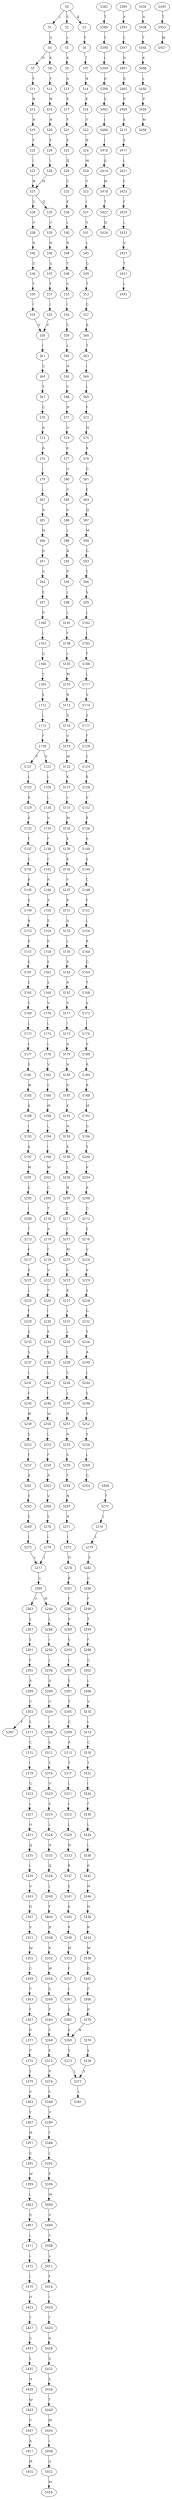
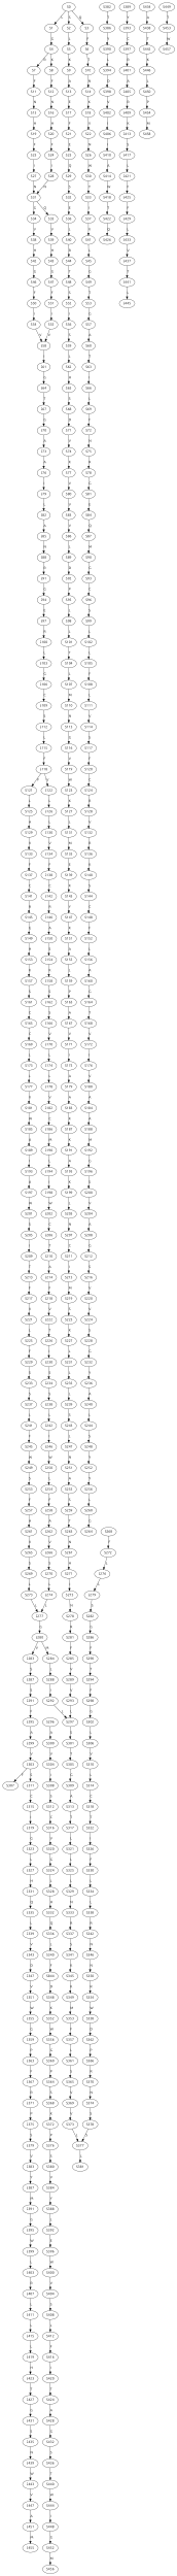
  strict digraph {
    fontname=Ubuntu
    node [fontname=Ubuntu]
    edge [fontname=Ubuntu]
    S0
    S1
    S2
    S3
    S4
    S5
    S6
    S7
    S8
    S9
    S10
    S11
    S12
    S13
    S14
    S15
    S16
    S17
    S18
    S19
    S20
    S21
    S22
    S23
    S24
    S25
    S26
    S27
    S28
    S29
    S30
    S31
    S32
    S33
    S34
    S35
    S36
    S37
    S38
    S39
    S40
    S41
    S42
    S43
    S44
    S45
    S46
    S47
    S48
    S49
    S50
    S51
    S52
    S53
    S54
    S55
    S56
    S57
    S58
    S59
    S60
    S61
    S62
    S63
    S64
    S65
    S66
    S67
    S68
    S69
    S70
    S71
    S72
    S73
    S74
    S75
    S76
    S77
    S78
    S79
    S80
    S81
    S82
    S83
    S84
    S85
    S86
    S87
    S88
    S89
    S90
    S91
    S92
    S93
    S94
    S95
    S96
    S97
    S98
    S99
    S100
    S101
    S102
    S103
    S104
    S105
    S106
    S107
    S108
    S109
    S110
    S111
    S112
    S113
    S114
    S115
    S116
    S117
    S118
    S119
    S120
    S121
    S122
    S123
    S124
    S125
    S126
    S127
    S128
    S129
    S130
    S131
    S132
    S133
    S134
    S135
    S136
    S137
    S138
    S139
    S140
    S141
    S142
    S143
    S144
    S145
    S146
    S147
    S148
    S149
    S150
    S151
    S152
    S153
    S154
    S155
    S156
    S157
    S158
    S159
    S160
    S161
    S162
    S163
    S164
    S165
    S166
    S167
    S168
    S169
    S170
    S171
    S172
    S173
    S174
    S175
    S176
    S177
    S178
    S179
    S180
    S181
    S182
    S183
    S184
    S185
    S186
    S187
    S188
    S189
    S190
    S191
    S192
    S193
    S194
    S195
    S196
    S197
    S198
    S199
    S200
    S201
    S202
    S203
    S204
    S205
    S206
    S207
    S208
    S209
    S210
    S211
    S212
    S213
    S214
    S215
    S216
    S217
    S218
    S219
    S220
    S221
    S222
    S223
    S224
    S225
    S226
    S227
    S228
    S229
    S230
    S231
    S232
    S233
    S234
    S235
    S236
    S237
    S238
    S239
    S240
    S241
    S242
    S243
    S244
    S245
    S246
    S247
    S248
    S249
    S250
    S251
    S252
    S253
    S254
    S255
    S256
    S257
    S258
    S259
    S260
    S261
    S262
    S263
    S264
    S265
    S266
    S267
    S269
    S270
    S271
    S268
    S272
    S273
    S274
    S275
    S276
    S277
    S278
    S279
    S280
    S281
    S282
    S283
    S284
    S285
    S286
    S287
    S288
    S289
    S290
    S291
    S292
    S293
    S294
    S295
    S296
    S297
    S298
    S299
    S300
    S301
    S302
    S303
    S304
    S305
    S306
    S307
    S311
    S308
    S309
    S310
    S312
    S313
    S314
    S315
    S316
    S317
    S318
    S319
    S320
    S321
    S322
    S323
    S324
    S325
    S326
    S327
    S328
    S329
    S330
    S331
    S332
    S333
    S334
    S335
    S336
    S337
    S338
    S339
    S340
    S341
    S342
    S343
    n345 [label=S844]
    S345
    S346
    S347
    S348
    S349
    S350
    S351
    S352
    S353
    S354
    S355
    S356
    S357
    S358
    S359
    S360
    S361
    S362
    S363
    S364
    S365
    S366
    S367
    S368
    S369
    S370
    S371
    S372
    S373
    S374
    S375
    S376
    S377
    S378
    S379
    S380
    S381
    S383
    S384
    S382
    S386
    S387
    S388
    S390
    S391
    S392
    S389
    S393
    S394
    S395
    S396
    S397
    S398
    S399
    S400
    S401
    S402
    S403
    S404
    S405
    S406
    S407
    S408
    S409
    S410
    S411
    S412
    S413
    S414
    S415
    S416
    S417
    S418
    S419
    S420
    S421
    S422
    S423
    S424
    S425
    S426
    S427
    S428
    S429
    S431
    S432
    S433
    S435
    S436
    S437
    S434
    S438
    S439
    S440
    S441
    S442
    S443
    S444
    S445
    S446
    S447
    S448
    S450
    S451
    S452
    S449
    S453
    S454
    S455
    S456
    S457
    S458
    S0 -> S1 [label=L]
    S0 -> S2 [label=S]
    S0 -> S3 [label=Q]
    S1 -> S4 [label=G]
    S2 -> S5 [label=L]
    S3 -> S6 [label=F]
    S4 -> S7 [label=R]
    S4 -> S8 [label=K]
    S5 -> S9 [label=K]
    S6 -> S10 [label=T]
    S7 -> S11 [label=F]
    S8 -> S12 [label=F]
    S9 -> S13 [label=A]
    S10 -> S14 [label=N]
    S11 -> S15 [label=N]
    S12 -> S16 [label=N]
    S13 -> S17 [label=E]
    S14 -> S18 [label=K]
    S15 -> S19 [label=H]
    S16 -> S20 [label=H]
    S17 -> S21 [label=F]
    S18 -> S22 [label=V]
    S19 -> S23 [label=F]
    S20 -> S24 [label=F]
    S21 -> S25 [label=E]
    S22 -> S26 [label=N]
    S23 -> S27 [label=I]
    S24 -> S28 [label=I]
    S25 -> S29 [label=Q]
    S26 -> S30 [label=W]
    S27 -> S31 [label=N]
    S28 -> S31 [label=N]
    S29 -> S32 [label=S]
    S30 -> S33 [label=Y]
    S31 -> S34 [label=G]
    S31 -> S35 [label=Q]
    S32 -> S36 [label=E]
    S33 -> S37 [label=I]
    S34 -> S38 [label=V]
    S35 -> S39 [label=V]
    S36 -> S40 [label=L]
    S37 -> S41 [label=V]
    S38 -> S42 [label=H]
    S39 -> S43 [label=H]
    S40 -> S44 [label=R]
    S41 -> S45 [label=L]
    S42 -> S46 [label=G]
    S43 -> S47 [label=G]
    S44 -> S48 [label=T]
    S45 -> S49 [label=G]
    S46 -> S50 [label=F]
    S47 -> S51 [label=F]
    S48 -> S52 [label=S]
    S49 -> S53 [label=T]
    S50 -> S54 [label=I]
    S51 -> S55 [label=I]
    S52 -> S56 [label=I]
    S53 -> S57 [label=G]
    S54 -> S58 [label=V]
    S55 -> S58 [label=V]
    S56 -> S59 [label=S]
    S57 -> S60 [label=A]
    S58 -> S61 [label=I]
    S59 -> S62 [label=L]
    S60 -> S63 [label=T]
    S61 -> S64 [label=G]
    S62 -> S65 [label=H]
    S63 -> S66 [label=I]
    S64 -> S67 [label=T]
    S65 -> S68 [label=S]
    S66 -> S69 [label=L]
    S67 -> S70 [label=G]
    S68 -> S71 [label=D]
    S69 -> S72 [label=F]
    S70 -> S73 [label=A]
    S71 -> S74 [label=V]
    S72 -> S75 [label=N]
    S73 -> S76 [label=A]
    S74 -> S77 [label=K]
    S75 -> S78 [label=R]
    S76 -> S79 [label=I]
    S77 -> S80 [label=V]
    S78 -> S81 [label=G]
    S79 -> S82 [label=L]
    S80 -> S83 [label=V]
    S81 -> S84 [label=E]
    S82 -> S85 [label=A]
    S83 -> S86 [label=V]
    S84 -> S87 [label=Q]
    S85 -> S88 [label=N]
    S86 -> S89 [label=L]
    S87 -> S90 [label=M]
    S88 -> S91 [label=R]
    S89 -> S92 [label=D]
    S90 -> S93 [label=G]
    S91 -> S94 [label=G]
    S92 -> S95 [label=P]
    S93 -> S96 [label=C]
    S94 -> S97 [label=E]
    S95 -> S98 [label=L]
    S96 -> S99 [label=S]
    S97 -> S100 [label=R]
    S98 -> S101 [label=L]
    S99 -> S102 [label=L]
    S100 -> S103 [label=L]
    S101 -> S104 [label=T]
    S102 -> S105 [label=L]
    S103 -> S106 [label=G]
    S104 -> S107 [label=L]
    S105 -> S108 [label=F]
    S106 -> S109 [label=C]
    S107 -> S110 [label=M]
    S108 -> S111 [label=L]
    S109 -> S112 [label=S]
    S110 -> S113 [label=N]
    S111 -> S114 [label=V]
    S112 -> S115 [label=L]
    S113 -> S116 [label=G]
    S114 -> S117 [label=S]
    S115 -> S118 [label=F]
    S116 -> S119 [label=V]
    S117 -> S120 [label=F]
    S118 -> S121 [label=F]
    S118 -> S122 [label=V]
    S119 -> S123 [label=W]
    S120 -> S124 [label=C]
    S121 -> S125 [label=L]
    S122 -> S126 [label=L]
    S123 -> S127 [label=K]
    S124 -> S128 [label=R]
    S125 -> S129 [label=A]
    S126 -> S130 [label=L]
    S127 -> S131 [label=L]
    S128 -> S132 [label=V]
    S129 -> S133 [label=V]
    S130 -> S134 [label=V]
    S131 -> S135 [label=M]
    S132 -> S136 [label=R]
    S133 -> S137 [label=F]
    S134 -> S138 [label=F]
    S135 -> S139 [label=E]
    S136 -> S140 [label=K]
    S137 -> S141 [label=C]
    S138 -> S142 [label=C]
    S139 -> S143 [label=K]
    S140 -> S144 [label=S]
    S141 -> S145 [label=R]
    S142 -> S146 [label=R]
    S143 -> S147 [label=Y]
    S144 -> S148 [label=C]
    S145 -> S149 [label=G]
    S146 -> S150 [label=A]
    S147 -> S151 [label=K]
    S148 -> S152 [label=F]
    S149 -> S153 [label=H]
    S150 -> S154 [label=S]
    S151 -> S155 [label=A]
    S152 -> S156 [label=L]
    S153 -> S157 [label=K]
    S154 -> S158 [label=K]
    S155 -> S159 [label=L]
    S156 -> S160 [label=A]
    S157 -> S161 [label=S]
    S158 -> S162 [label=S]
    S159 -> S163 [label=P]
    S160 -> S164 [label=G]
    S161 -> S165 [label=C]
    S162 -> S166 [label=S]
    S163 -> S167 [label=A]
    S164 -> S168 [label=T]
    S165 -> S169 [label=C]
    S166 -> S170 [label=V]
    S167 -> S171 [label=V]
    S168 -> S172 [label=V]
    S169 -> S173 [label=L]
    S170 -> S174 [label=L]
    S171 -> S175 [label=I]
    S172 -> S176 [label=I]
    S173 -> S177 [label=L]
    S174 -> S178 [label=L]
    S175 -> S179 [label=A]
    S176 -> S180 [label=V]
    S177 -> S181 [label=V]
    S178 -> S182 [label=V]
    S179 -> S183 [label=A]
    S180 -> S184 [label=A]
    S181 -> S185 [label=W]
    S182 -> S186 [label=C]
    S183 -> S187 [label=K]
    S184 -> S188 [label=A]
    S185 -> S189 [label=A]
    S186 -> S190 [label=M]
    S187 -> S191 [label=K]
    S188 -> S192 [label=M]
    S189 -> S193 [label=I]
    S190 -> S194 [label=L]
    S191 -> S195 [label=A]
    S192 -> S196 [label=G]
    S193 -> S197 [label=A]
    S194 -> S198 [label=I]
    S195 -> S199 [label=K]
    S196 -> S200 [label=S]
    S197 -> S201 [label=W]
    S198 -> S202 [label=W]
    S199 -> S203 [label=L]
    S200 -> S204 [label=V]
    S201 -> S205 [label=S]
    S202 -> S206 [label=C]
    S203 -> S207 [label=N]
    S204 -> S208 [label=A]
    S205 -> S209 [label=I]
    S206 -> S210 [label=T]
    S207 -> S211 [label=C]
    S208 -> S212 [label=G]
    S209 -> S213 [label=T]
    S210 -> S214 [label=A]
    S211 -> S215 [label=I]
    S212 -> S216 [label=S]
    S213 -> S217 [label=F]
    S214 -> S218 [label=F]
    S215 -> S219 [label=M]
    S216 -> S220 [label=V]
    S217 -> S221 [label=V]
    S218 -> S222 [label=V]
    S219 -> S223 [label=S]
    S220 -> S224 [label=V]
    S221 -> S225 [label=L]
    S222 -> S226 [label=T]
    S223 -> S227 [label=K]
    S224 -> S228 [label=S]
    S225 -> S229 [label=F]
    S226 -> S230 [label=I]
    S227 -> S231 [label=L]
    S228 -> S232 [label=G]
    S229 -> S233 [label=S]
    S230 -> S234 [label=S]
    S231 -> S235 [label=L]
    S232 -> S236 [label=Y]
    S233 -> S237 [label=S]
    S234 -> S238 [label=S]
    S235 -> S239 [label=L]
    S236 -> S240 [label=A]
    S237 -> S241 [label=L]
    S238 -> S242 [label=L]
    S239 -> S243 [label=S]
    S240 -> S244 [label=L]
    S241 -> S245 [label=F]
    S242 -> S246 [label=I]
    S243 -> S247 [label=L]
    S244 -> S248 [label=S]
    S245 -> S249 [label=W]
    S246 -> S250 [label=W]
    S247 -> S251 [label=N]
    S248 -> S252 [label=Y]
    S249 -> S253 [label=S]
    S250 -> S254 [label=L]
    S251 -> S255 [label=A]
    S252 -> S256 [label=Y]
    S253 -> S257 [label=F]
    S254 -> S258 [label=F]
    S255 -> S259 [label=S]
    S256 -> S260 [label=L]
    S257 -> S261 [label=A]
    S258 -> S262 [label=A]
    S259 -> S263 [label=T]
    S260 -> S264 [label=G]
    S261 -> S265 [label=V]
    S262 -> S266 [label=V]
    S263 -> S267 [label=N]
    S265 -> S269 [label=S]
    S266 -> S270 [label=S]
    S267 -> S271 [label=H]
    S269 -> S273 [label=L]
    S270 -> S274 [label=L]
    S271 -> S275 [label=I]
    S268 -> S272 [label=F]
    S272 -> S276 [label=L]
    S273 -> S277 [label=L]
    S274 -> S277 [label=L]
    S275 -> S278 [label=N]
    S276 -> S279 [label=L]
    S277 -> S280 [label=G]
    S278 -> S281 [label=R]
    S279 -> S282 [label=S]
    S280 -> S283 [label=V]
    S280 -> S284 [label=M]
    S281 -> S285 [label=F]
    S282 -> S286 [label=G]
    S283 -> S287 [label=S]
    S284 -> S288 [label=L]
    S285 -> S289 [label=V]
    S286 -> S290 [label=F]
    S287 -> S291 [label=S]
    S288 -> S292 [label=I]
    S289 -> S293 [label=V]
    S290 -> S294 [label=T]
    S291 -> S295 [label=F]
-   S292 -> S296 [label=L]
+   S292 -> S297 [label=L]
    S293 -> S297 [label=L]
    S294 -> S298 [label=F]
    S295 -> S299 [label=A]
    S296 -> S300 [label=A]
    S297 -> S301 [label=S]
    S298 -> S302 [label=G]
    S299 -> S303 [label=V]
    S300 -> S304 [label=V]
    S301 -> S305 [label=T]
    S302 -> S306 [label=L]
    S303 -> S307 [label=F]
    S303 -> S311 [label=S]
    S304 -> S308 [label=I]
    S305 -> S309 [label=G]
    S306 -> S310 [label=V]
    S311 -> S315 [label=C]
    S308 -> S312 [label=S]
    S309 -> S313 [label=A]
    S310 -> S314 [label=L]
    S312 -> S316 [label=C]
    S313 -> S317 [label=T]
    S314 -> S318 [label=C]
    S315 -> S319 [label=I]
    S316 -> S320 [label=V]
    S317 -> S321 [label=L]
    S318 -> S322 [label=T]
    S319 -> S323 [label=G]
    S320 -> S324 [label=G]
    S321 -> S325 [label=L]
    S322 -> S326 [label=I]
    S323 -> S327 [label=L]
    S324 -> S328 [label=L]
    S325 -> S329 [label=L]
    S326 -> S330 [label=F]
    S327 -> S331 [label=H]
    S328 -> S332 [label=H]
    S329 -> S333 [label=N]
    S330 -> S334 [label=L]
    S331 -> S335 [label=Q]
    S332 -> S336 [label=Q]
    S333 -> S337 [label=R]
    S334 -> S338 [label=L]
    S335 -> S339 [label=L]
    S336 -> S340 [label=L]
    S337 -> S341 [label=S]
    S338 -> S342 [label=R]
    S339 -> S343 [label=V]
    S340 -> n345 [label=F]
    S341 -> S345 [label=K]
    S342 -> S346 [label=N]
    S343 -> S347 [label=D]
    n345 -> S348 [label=D]
    S345 -> S349 [label=K]
    S346 -> S350 [label=N]
    S347 -> S351 [label=V]
    S348 -> S352 [label=K]
    S349 -> S353 [label=M]
    S350 -> S354 [label=R]
    S351 -> S355 [label=W]
    S352 -> S356 [label=W]
    S353 -> S357 [label=F]
    S354 -> S358 [label=W]
    S355 -> S359 [label=G]
    S356 -> S360 [label=G]
    S357 -> S361 [label=L]
    S358 -> S362 [label=D]
    S359 -> S363 [label=P]
    S360 -> S364 [label=P]
    S361 -> S365 [label=S]
    S362 -> S366 [label=P]
    S363 -> S367 [label=F]
    S364 -> S368 [label=S]
    S365 -> S369 [label=V]
    S366 -> S370 [label=R]
    S367 -> S371 [label=R]
    S368 -> S372 [label=K]
    S369 -> S373 [label=V]
-   S370 -> S369 [label=N]
+   S370 -> S374 [label=N]
    S371 -> S375 [label=P]
    S372 -> S376 [label=P]
    S373 -> S377 [label=L]
    S374 -> S378 [label=S]
    S375 -> S379 [label=S]
    S376 -> S380 [label=S]
    S377 -> S381 [label=L]
    S378 -> S377 [label=S]
    S379 -> S383 [label=V]
    S380 -> S384 [label=V]
    S383 -> S387 [label=Y]
    S384 -> S388 [label=Y]
    S382 -> S386 [label=T]
    S386 -> S390 [label=Y]
    S387 -> S391 [label=M]
    S388 -> S392 [label=L]
    S390 -> S394 [label=L]
    S391 -> S395 [label=G]
    S392 -> S396 [label=E]
    S389 -> S393 [label=Y]
    S393 -> S397 [label=C]
    S394 -> S398 [label=D]
    S395 -> S399 [label=W]
    S396 -> S400 [label=W]
    S397 -> S401 [label=R]
    S398 -> S402 [label=V]
    S399 -> S403 [label=L]
    S400 -> S404 [label=V]
    S401 -> S405 [label=A]
    S402 -> S406 [label=I]
    S403 -> S407 [label=R]
    S404 -> S408 [label=S]
    S405 -> S409 [label=R]
    S406 -> S410 [label=I]
    S407 -> S411 [label=L]
    S408 -> S412 [label=L]
    S409 -> S413 [label=K]
    S410 -> S414 [label=A]
    S411 -> S415 [label=L]
    S412 -> S416 [label=F]
    S413 -> S417 [label=S]
    S414 -> S418 [label=W]
    S415 -> S419 [label=L]
    S416 -> S420 [label=I]
    S417 -> S421 [label=L]
    S418 -> S422 [label=T]
    S419 -> S423 [label=H]
    S420 -> S424 [label=T]
    S421 -> S425 [label=F]
    S422 -> S426 [label=Q]
    S423 -> S427 [label=T]
    S424 -> S428 [label=A]
    S425 -> S429 [label=F]
    S427 -> S431 [label=G]
    S428 -> S432 [label=G]
    S429 -> S433 [label=L]
    S431 -> S435 [label=S]
    S432 -> S436 [label=S]
    S433 -> S437 [label=V]
    S435 -> S439 [label=N]
    S436 -> S440 [label=T]
    S437 -> S441 [label=T]
    S434 -> S438 [label=A]
    S438 -> S442 [label=T]
    S439 -> S443 [label=W]
    S440 -> S444 [label=W]
    S441 -> S445 [label=L]
    S442 -> S446 [label=K]
    S443 -> S447 [label=V]
    S444 -> S448 [label=I]
    S446 -> S450 [label=L]
    S447 -> S451 [label=A]
    S448 -> S452 [label=G]
    S450 -> S454 [label=P]
    S451 -> S455 [label=M]
    S452 -> S456 [label=M]
    S449 -> S453 [label=T]
    S453 -> S457 [label=W]
    S454 -> S458 [label=M]
  }
